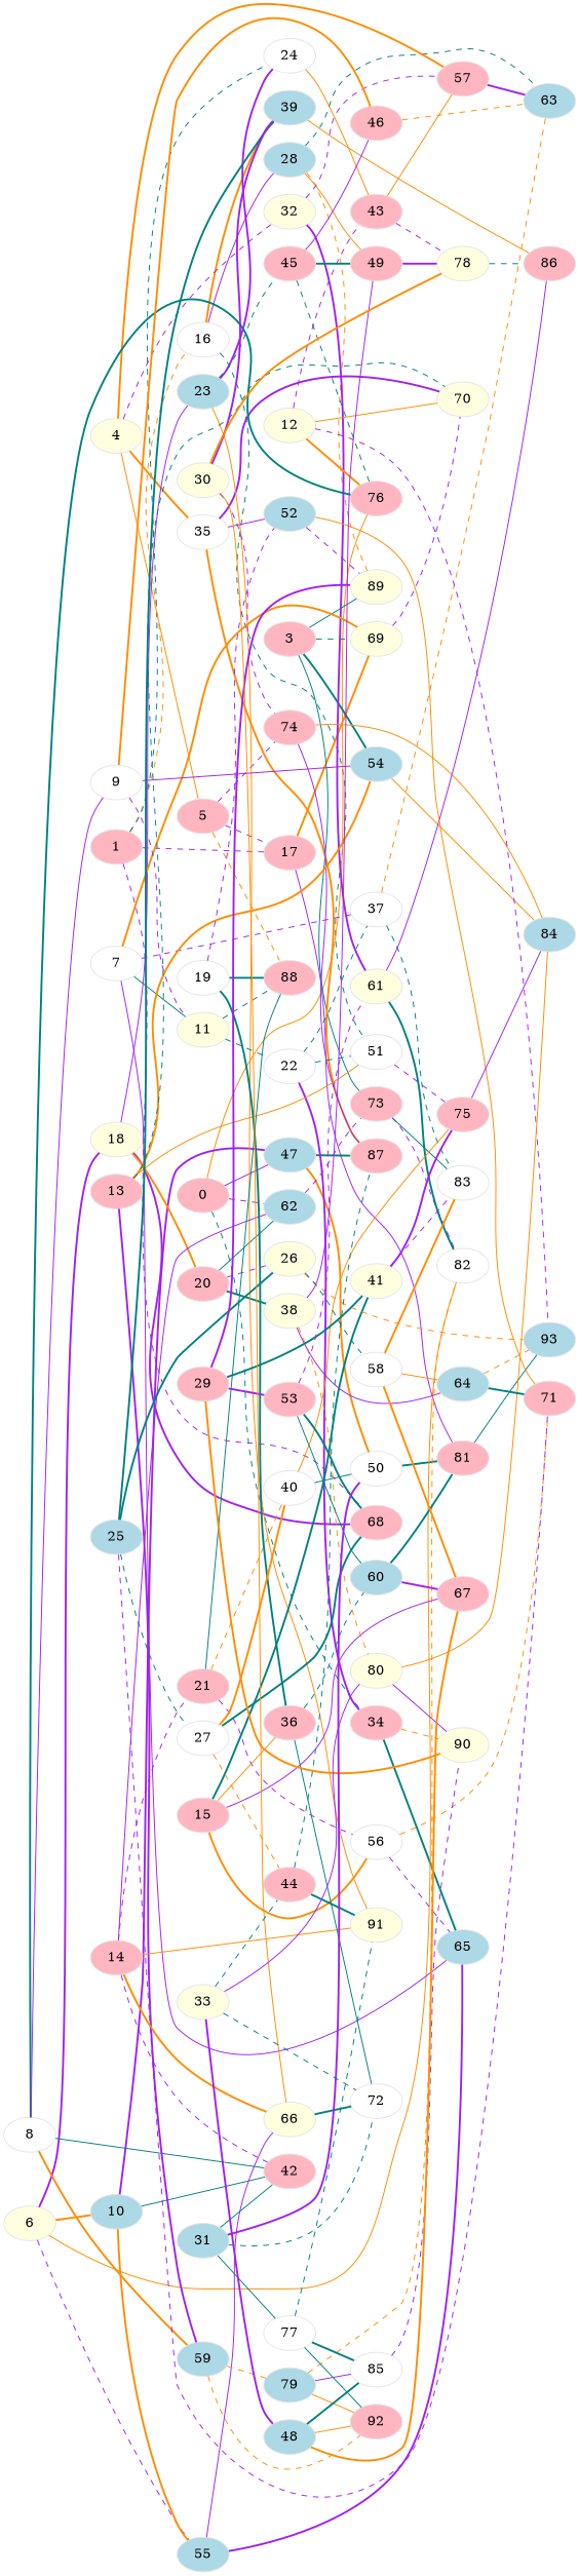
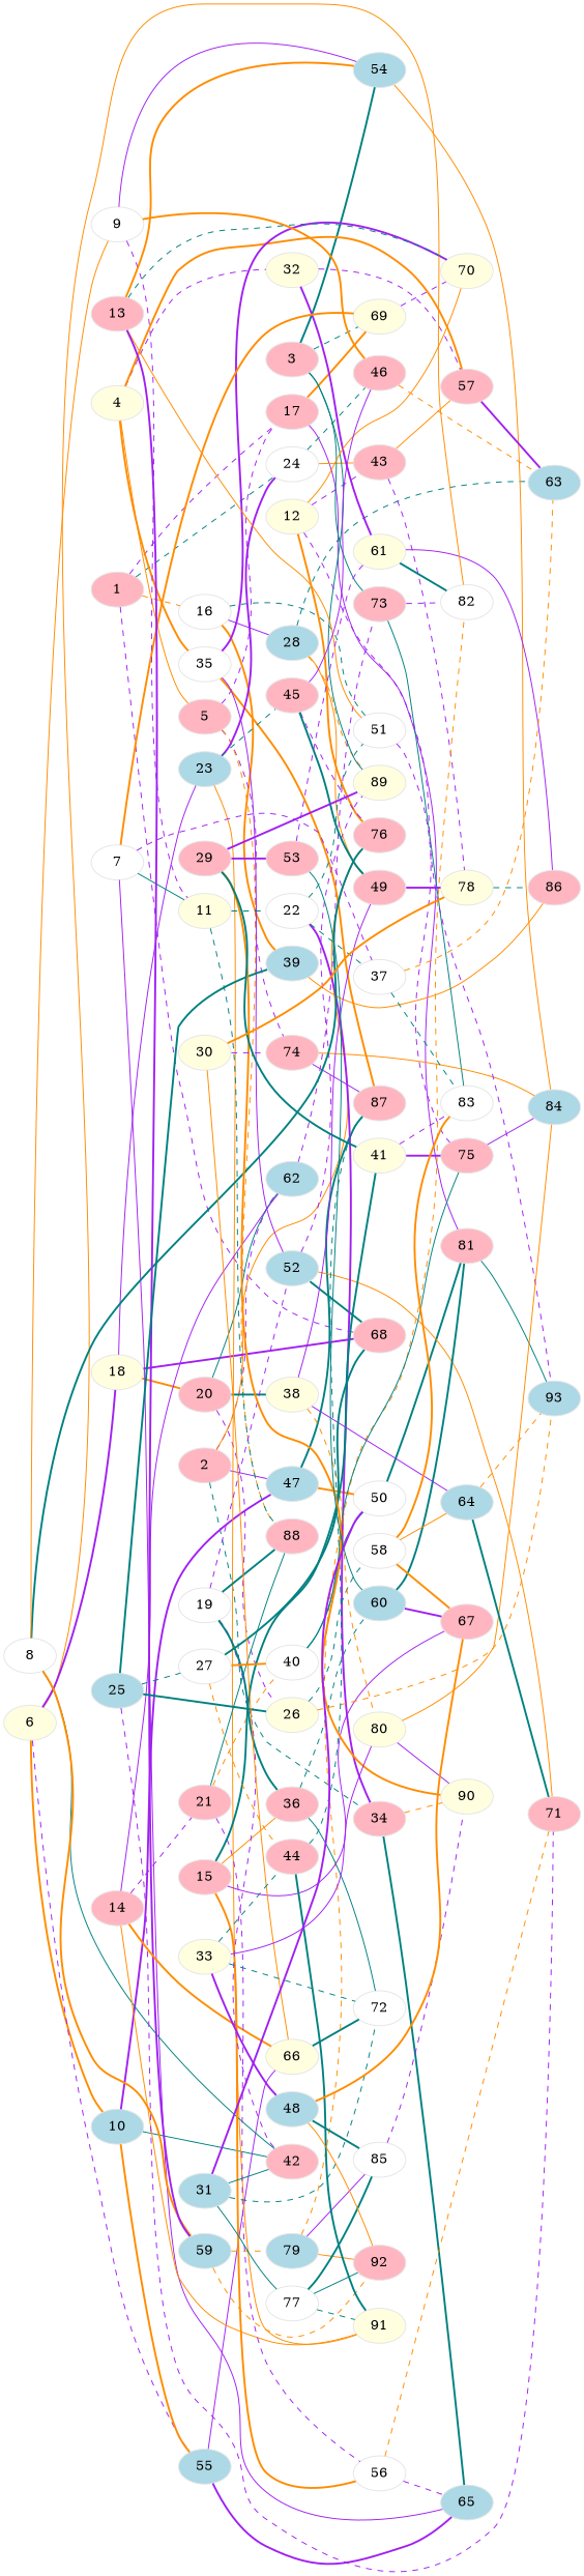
  graph {
    fontname="DejaVu Serif"
    rankdir=LR
    node [color=gray90 fillcolor=lightpink fontname="DejaVu Serif" style=filled]
    edge [color=purple fontname="DejaVu Serif" style=dashed]
    16 [fillcolor=white]
    1
    17
    24 [fillcolor=white]
    68
    51 [fillcolor=white]
    28 [fillcolor=lightblue]
    39 [fillcolor=lightblue]
    69 [fillcolor=lightyellow]
    81
    46
    43
-   2 [label=0]
+   2
    34
    47 [fillcolor=lightblue]
    62 [fillcolor=lightblue]
    76
    65 [fillcolor=lightblue]
    90 [fillcolor=lightyellow]
    50 [fillcolor=white]
    87
    73
    54 [fillcolor=lightblue]
    3
    89 [fillcolor=lightyellow]
    84 [fillcolor=lightblue]
    70 [fillcolor=lightyellow]
    82 [fillcolor=white]
    83 [fillcolor=white]
    4 [fillcolor=lightyellow]
    5
    32 [fillcolor=lightyellow]
    35 [fillcolor=white]
    57
    74
    88
    61 [fillcolor=lightyellow]
    52 [fillcolor=lightblue]
    63 [fillcolor=lightblue]
    6 [fillcolor=lightyellow]
    10 [fillcolor=lightblue]
    18 [fillcolor=lightyellow]
    55 [fillcolor=lightblue]
    42
    20
    23 [fillcolor=lightblue]
    66 [fillcolor=lightyellow]
    7 [fillcolor=white]
    11 [fillcolor=lightyellow]
    37 [fillcolor=white]
    22 [fillcolor=white]
    8 [fillcolor=white]
    9 [fillcolor=white]
    59 [fillcolor=lightblue]
    92
    79 [fillcolor=lightblue]
    12 [fillcolor=lightyellow]
    93 [fillcolor=lightblue]
    78 [fillcolor=lightyellow]
    13
    75
    14
    21
    91 [fillcolor=lightyellow]
    56 [fillcolor=white]
    40 [fillcolor=white]
    72 [fillcolor=white]
    15
    36
    41 [fillcolor=lightyellow]
    67
    60 [fillcolor=lightblue]
    71
    49
    86
    26 [fillcolor=lightyellow]
    38 [fillcolor=lightyellow]
    45
    19 [fillcolor=white]
    58 [fillcolor=white]
    80 [fillcolor=lightyellow]
    64 [fillcolor=lightblue]
    25 [fillcolor=lightblue]
    27 [fillcolor=white]
    44
    29
    53
    30 [fillcolor=lightyellow]
    31 [fillcolor=lightblue]
    77 [fillcolor=white]
    85 [fillcolor=white]
    33 [fillcolor=lightyellow]
    48 [fillcolor=lightblue]
    16 -- 51 [color=teal]
    16 -- 28 [style=solid]
    16 -- 39 [color=darkorange style=bold]
    1 -- 16 [color=darkorange]
    1 -- 17
    1 -- 24 [color=teal]
    1 -- 68
    17 -- 69 [color=darkorange style=bold]
    17 -- 81 [style=solid]
+   24 -- 46 [color=teal]
    24 -- 43 [color=darkorange style=solid]
    51 -- 75
    28 -- 89 [color=darkorange]
    28 -- 63 [color=teal]
    28 -- 49 [color=darkorange style=solid]
    39 -- 86 [color=darkorange style=solid]
    69 -- 70
    81 -- 93 [color=teal style=solid]
    46 -- 63 [color=darkorange]
    43 -- 57 [color=darkorange style=solid]
    43 -- 78
    2 -- 34 [color=teal]
    2 -- 47 [style=solid]
    2 -- 62
    2 -- 76 [color=darkorange style=solid]
    34 -- 65 [color=teal style=bold]
    34 -- 90 [color=darkorange]
    47 -- 50 [color=darkorange style=bold]
    47 -- 87 [color=teal style=bold]
    62 -- 73
    50 -- 81 [color=teal style=bold]
    73 -- 82
    73 -- 83 [color=teal style=solid]
    54 -- 84 [color=darkorange style=solid]
    3 -- 69 [color=teal]
    3 -- 73 [color=teal style=solid]
    3 -- 54 [color=teal style=bold]
    3 -- 89 [color=teal style=solid]
    4 -- 5 [color=darkorange style=solid]
    4 -- 32
    4 -- 35 [color=darkorange style=bold]
    4 -- 57 [color=darkorange style=bold]
    5 -- 17
    5 -- 74
    5 -- 88 [color=darkorange]
    32 -- 57
    32 -- 61 [style=bold]
    35 -- 87 [color=darkorange style=bold]
    35 -- 70 [style=bold]
    35 -- 52 [style=solid]
    57 -- 63 [style=bold]
    74 -- 87 [style=solid]
    74 -- 84 [color=darkorange style=solid]
    61 -- 82 [color=teal style=bold]
    61 -- 86 [style=solid]
    52 -- 89
    52 -- 71 [color=darkorange style=solid]
    6 -- 82 [color=darkorange style=solid]
    6 -- 10 [color=darkorange style=bold]
    6 -- 18 [style=bold]
    6 -- 55
    10 -- 47 [style=bold]
    10 -- 55 [color=darkorange style=bold]
    10 -- 42 [color=teal style=solid]
    18 -- 68 [style=bold]
    18 -- 20 [color=darkorange style=bold]
    18 -- 23 [style=solid]
    55 -- 65 [style=bold]
    55 -- 66 [style=solid]
    20 -- 62 [color=teal style=solid]
    20 -- 26
    20 -- 38 [color=teal style=bold]
    23 -- 24 [style=bold]
    23 -- 91 [color=darkorange style=solid]
    23 -- 45 [color=teal]
    66 -- 72 [color=teal style=bold]
    7 -- 69 [color=darkorange style=bold]
    7 -- 65 [style=solid]
    7 -- 11 [color=teal style=solid]
    7 -- 37
    11 -- 88 [color=teal]
    11 -- 22 [color=teal]
    37 -- 83 [color=teal]
    37 -- 63 [color=darkorange]
    22 -- 51 [color=teal]
    22 -- 34 [style=bold]
    22 -- 37 [color=teal]
    8 -- 76 [color=teal style=bold]
    8 -- 42 [color=teal style=solid]
-   8 -- 9 [style=solid]
+   8 -- 9 [color=darkorange style=solid]
    8 -- 59 [color=darkorange style=bold]
    9 -- 46 [color=darkorange style=bold]
    9 -- 54 [style=solid]
    9 -- 11
    59 -- 92 [color=darkorange]
    59 -- 79 [color=darkorange]
    79 -- 82 [color=darkorange]
    79 -- 92 [color=darkorange style=solid]
    79 -- 85 [style=solid]
    12 -- 43
    12 -- 76 [color=darkorange style=bold]
    12 -- 70 [color=darkorange style=solid]
    12 -- 93
    78 -- 86 [color=teal]
    13 -- 51 [color=darkorange style=solid]
    13 -- 54 [color=darkorange style=bold]
    13 -- 70 [color=teal]
    13 -- 59 [style=bold]
    75 -- 84 [style=solid]
    14 -- 62 [style=solid]
    14 -- 66 [color=darkorange style=bold]
    14 -- 21
    14 -- 91 [color=darkorange style=solid]
    21 -- 88 [color=teal style=solid]
    21 -- 56
    21 -- 40 [color=darkorange]
    56 -- 65
    56 -- 71 [color=darkorange]
    40 -- 50 [color=teal style=solid]
-   40 -- 75 [color=darkorange style=solid]
+   40 -- 75 [color=teal style=solid]
    15 -- 56 [color=darkorange style=bold]
    15 -- 36 [color=darkorange style=solid]
    15 -- 41 [color=teal style=bold]
    15 -- 67 [style=solid]
    36 -- 72 [color=teal style=solid]
    36 -- 60 [color=teal]
    41 -- 83
    41 -- 75 [style=bold]
    60 -- 81 [color=teal style=bold]
    60 -- 67 [style=bold]
    49 -- 78 [style=bold]
    26 -- 93 [color=darkorange]
    26 -- 58 [color=teal]
    38 -- 49 [style=solid]
    38 -- 80 [color=darkorange]
    38 -- 64 [style=solid]
    45 -- 46 [style=solid]
-   45 -- 76 [color=teal]
+   45 -- 76
    45 -- 49 [color=teal style=bold]
    19 -- 88 [color=teal style=bold]
    19 -- 52
-   14 -- 42
+   19 -- 42
    19 -- 36 [color=teal style=bold]
    58 -- 83 [color=darkorange style=bold]
    58 -- 67 [color=darkorange style=bold]
    58 -- 64 [color=darkorange style=solid]
    80 -- 90 [style=solid]
    80 -- 84 [color=darkorange style=solid]
    64 -- 93 [color=darkorange]
    64 -- 71 [color=teal style=bold]
    25 -- 39 [color=teal style=bold]
    25 -- 71
    25 -- 26 [color=teal style=bold]
    25 -- 27 [color=teal]
    27 -- 68 [color=teal style=bold]
    27 -- 40 [color=darkorange style=bold]
    27 -- 44 [color=darkorange]
    44 -- 87 [color=teal]
    44 -- 91 [color=teal style=bold]
    29 -- 90 [color=darkorange style=bold]
    29 -- 89 [style=bold]
    29 -- 41 [color=teal style=bold]
    29 -- 53 [style=bold]
-   53 -- 68 [color=teal style=bold]
+   52 -- 68 [color=teal style=bold]
    53 -- 61
    53 -- 60 [color=teal style=solid]
-   30 -- 39 [style=bold]
    30 -- 74
    30 -- 66 [color=darkorange style=solid]
    30 -- 78 [color=darkorange style=bold]
    31 -- 50 [style=bold]
    31 -- 42 [color=teal style=solid]
    31 -- 72 [color=teal]
    31 -- 77 [color=teal style=solid]
    77 -- 92 [color=teal style=solid]
    77 -- 91 [color=teal]
    77 -- 85 [color=teal style=bold]
    85 -- 90
    33 -- 72 [color=teal]
    33 -- 80 [style=solid]
    33 -- 44 [color=teal]
    33 -- 48 [style=bold]
    48 -- 92 [color=darkorange style=solid]
    48 -- 67 [color=darkorange style=bold]
    48 -- 85 [color=teal style=bold]
  }
